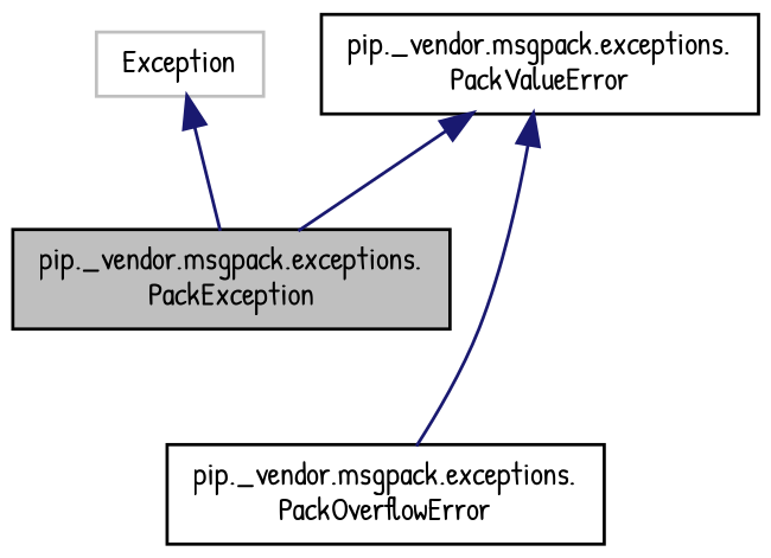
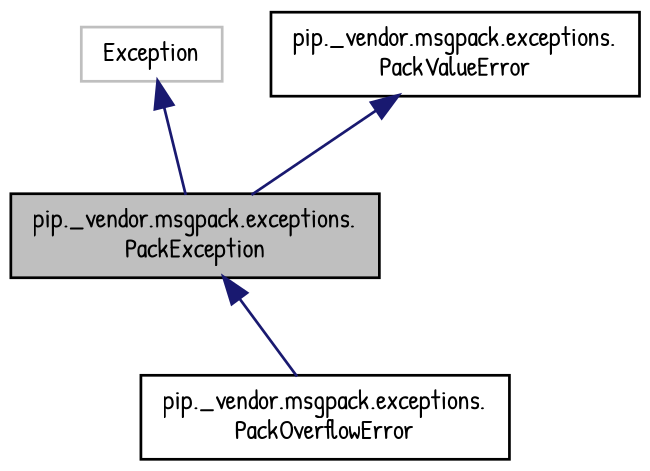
  digraph {
    fontname="Patrick Hand"
    node [color=black fillcolor=white fontname="Patrick Hand" fontsize=10 shape=record style=filled]
    edge [color=midnightblue dir=back fontname="Patrick Hand" fontsize=10 labelfontname=Helvetica labelfontsize=10 style=solid]
    n1 [fillcolor=grey75 fontcolor=black height=0.2 label="pip._vendor.msgpack.exceptions.\lPackException" width=0.4]
    n2 [height=0.2 label="pip._vendor.msgpack.exceptions.\lPackValueError" width=0.4]
    n3 [height=0.2 label="pip._vendor.msgpack.exceptions.\lPackOverflowError" width=0.4]
    n4 [color=grey75 height=0.2 label=Exception width=0.4]
    n2 -> n1
-   n2 -> n3
+   n1 -> n3
    n4 -> n1
  }
